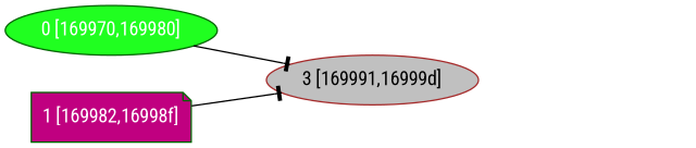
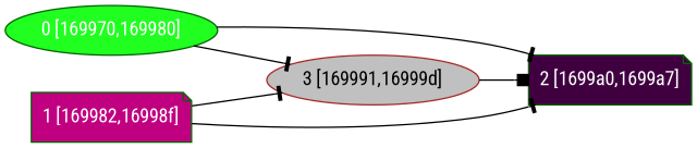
  digraph {
    fontname="Roboto Condensed"
    rankdir=LR
    node [color=darkgreen fontcolor="#ffffff" fontname="Roboto Condensed" shape=ellipse style=filled]
    edge [arrowhead=tee fontname="Roboto Condensed"]
    n1 [fillcolor="#20FF20" label="0 [169970,169980]"]
+   n2 [fillcolor="#400040" label="2 [1699a0,1699a7]" shape=note]
    n3 [color=brown fillcolor="#C0C0C0" fontcolor="#000000" label="3 [169991,16999d]"]
    n4 [fillcolor="#C00080" label="1 [169982,16998f]" shape=note]
+   n1 -> n2
    n1 -> n3
+   n3 -> n2 [arrowhead=box]
+   n4 -> n2
    n4 -> n3
  }
